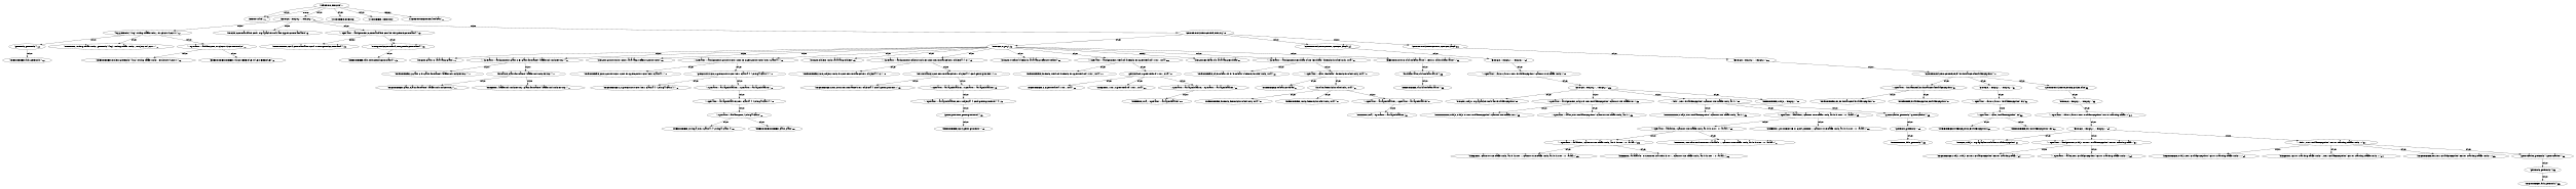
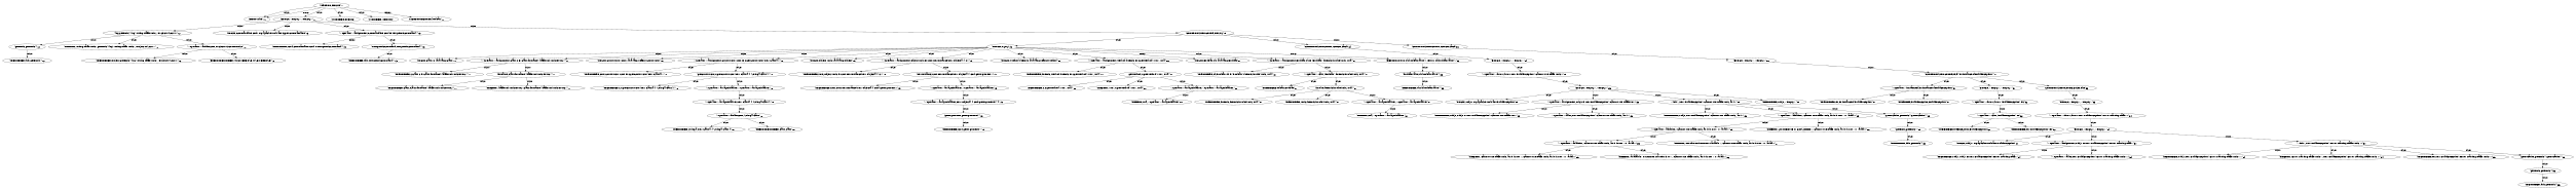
  digraph {
    n1 [label=<(METHOD,execute)<SUB>71</SUB>>]
    n2 [label=<(PARAM,this)<SUB>71</SUB>>]
    n3 [label=<(BLOCK,&lt;empty&gt;,&lt;empty&gt;)<SUB>71</SUB>>]
    n4 [label=<(MODIFIER,PUBLIC)>]
    n5 [label=<(MODIFIER,VIRTUAL)>]
    n6 [label=<(METHOD_RETURN,boolean)<SUB>71</SUB>>]
    n7 [label=<(log,getRmic().log(&quot;Using Kaffe rmic&quot;, Project.MSG_V...)<SUB>72</SUB>>]
    n8 [label=<(LOCAL,Commandline cmd: org.apache.tools.ant.types.Commandline)<SUB>73</SUB>>]
    n9 [label=<(&lt;operator&gt;.assignment,Commandline cmd = setupRmicCommand())<SUB>73</SUB>>]
    n10 [label=<(CONTROL_STRUCTURE,TRY,try)<SUB>75</SUB>>]
    n11 [label=<(getRmic,getRmic())<SUB>72</SUB>>]
    n12 [label=<(LITERAL,&quot;Using Kaffe rmic&quot;,getRmic().log(&quot;Using Kaffe rmic&quot;, Project.MSG_V...)<SUB>72</SUB>>]
    n13 [label=<(&lt;operator&gt;.fieldAccess,Project.MSG_VERBOSE)<SUB>72</SUB>>]
    n14 [label=<(IDENTIFIER,cmd,Commandline cmd = setupRmicCommand())<SUB>73</SUB>>]
    n15 [label=<(setupRmicCommand,setupRmicCommand())<SUB>73</SUB>>]
    n16 [label=<(BLOCK,try,try)<SUB>75</SUB>>]
    n17 [label=<(CONTROL_STRUCTURE,CATCH,catch)<SUB>84</SUB>>]
    n18 [label=<(CONTROL_STRUCTURE,CATCH,catch)<SUB>90</SUB>>]
    n19 [label=<(IDENTIFIER,this,getRmic())<SUB>72</SUB>>]
    n20 [label=<(IDENTIFIER,Project,getRmic().log(&quot;Using Kaffe rmic&quot;, Project.MSG_V...)<SUB>72</SUB>>]
    n21 [label=<(FIELD_IDENTIFIER,MSG_VERBOSE,MSG_VERBOSE)<SUB>72</SUB>>]
    n22 [label=<(IDENTIFIER,this,setupRmicCommand())<SUB>73</SUB>>]
    n23 [label=<(LOCAL,Class c: java.lang.Class)<SUB>77</SUB>>]
    n24 [label=<(&lt;operator&gt;.assignment,Class c = Class.forName(&quot;kaffe.rmi.rmic.RMIC&quot;))<SUB>77</SUB>>]
    n25 [label=<(LOCAL,Constructor cons: java.lang.reflect.Constructor)<SUB>78</SUB>>]
    n26 [label=<(&lt;operator&gt;.assignment,Constructor cons = c.getConstructor(new Class[]...)<SUB>78</SUB>>]
    n27 [label=<(LOCAL,Object rmic: java.lang.Object)<SUB>79</SUB>>]
    n28 [label=<(&lt;operator&gt;.assignment,Object rmic = cons.newInstance(new Object[] { c...)<SUB>79</SUB>>]
    n29 [label=<(LOCAL,Method doRmic: java.lang.reflect.Method)<SUB>80</SUB>>]
    n30 [label=<(&lt;operator&gt;.assignment,Method doRmic = c.getMethod(&quot;run&quot;, null))<SUB>80</SUB>>]
    n31 [label=<(LOCAL,Boolean ok: java.lang.Boolean)<SUB>81</SUB>>]
    n32 [label=<(&lt;operator&gt;.assignment,Boolean ok = (Boolean) doRmic.invoke(rmic, null))<SUB>81</SUB>>]
    n33 [label=<(RETURN,return ok.booleanValue();,return ok.booleanValue();)<SUB>83</SUB>>]
    n34 [label=<(BLOCK,&lt;empty&gt;,&lt;empty&gt;)<SUB>84</SUB>>]
    n35 [label=<(BLOCK,&lt;empty&gt;,&lt;empty&gt;)<SUB>90</SUB>>]
    n36 [label=<(IDENTIFIER,c,Class c = Class.forName(&quot;kaffe.rmi.rmic.RMIC&quot;))<SUB>77</SUB>>]
    n37 [label=<(forName,Class.forName(&quot;kaffe.rmi.rmic.RMIC&quot;))<SUB>77</SUB>>]
    n38 [label=<(IDENTIFIER,cons,Constructor cons = c.getConstructor(new Class[]...)<SUB>78</SUB>>]
    n39 [label=<(getConstructor,c.getConstructor(new Class[] { String[].class }))<SUB>78</SUB>>]
    n40 [label=<(IDENTIFIER,rmic,Object rmic = cons.newInstance(new Object[] { c...)<SUB>79</SUB>>]
    n41 [label=<(newInstance,cons.newInstance(new Object[] { cmd.getArgument...)<SUB>79</SUB>>]
    n42 [label=<(IDENTIFIER,doRmic,Method doRmic = c.getMethod(&quot;run&quot;, null))<SUB>80</SUB>>]
    n43 [label=<(getMethod,c.getMethod(&quot;run&quot;, null))<SUB>80</SUB>>]
    n44 [label=<(IDENTIFIER,ok,Boolean ok = (Boolean) doRmic.invoke(rmic, null))<SUB>81</SUB>>]
    n45 [label=<(&lt;operator&gt;.cast,(Boolean) doRmic.invoke(rmic, null))<SUB>81</SUB>>]
    n46 [label=<(booleanValue,ok.booleanValue())<SUB>83</SUB>>]
    n47 [label=<(IDENTIFIER,Class,Class.forName(&quot;kaffe.rmi.rmic.RMIC&quot;))<SUB>77</SUB>>]
    n48 [label=<(LITERAL,&quot;kaffe.rmi.rmic.RMIC&quot;,Class.forName(&quot;kaffe.rmi.rmic.RMIC&quot;))<SUB>77</SUB>>]
    n49 [label=<(IDENTIFIER,c,c.getConstructor(new Class[] { String[].class }))<SUB>78</SUB>>]
    n50 [label=<(&lt;operator&gt;.arrayInitializer,&lt;operator&gt;.arrayInitializer)<SUB>78</SUB>>]
    n51 [label=<(&lt;operator&gt;.arrayInitializer,new Class[] { String[].class })<SUB>78</SUB>>]
    n52 [label=<(&lt;operator&gt;.fieldAccess,String[].class)<SUB>78</SUB>>]
    n53 [label=<(IDENTIFIER,String[],new Class[] { String[].class })<SUB>78</SUB>>]
    n54 [label=<(FIELD_IDENTIFIER,class,class)<SUB>78</SUB>>]
    n55 [label=<(IDENTIFIER,cons,cons.newInstance(new Object[] { cmd.getArgument...)<SUB>79</SUB>>]
    n56 [label=<(&lt;operator&gt;.arrayInitializer,&lt;operator&gt;.arrayInitializer)<SUB>79</SUB>>]
    n57 [label=<(&lt;operator&gt;.arrayInitializer,new Object[] { cmd.getArguments() })<SUB>79</SUB>>]
    n58 [label=<(getArguments,getArguments())<SUB>79</SUB>>]
    n59 [label=<(IDENTIFIER,cmd,getArguments())<SUB>79</SUB>>]
    n60 [label=<(IDENTIFIER,c,c.getMethod(&quot;run&quot;, null))<SUB>80</SUB>>]
    n61 [label=<(LITERAL,&quot;run&quot;,c.getMethod(&quot;run&quot;, null))<SUB>80</SUB>>]
    n62 [label=<(&lt;operator&gt;.arrayInitializer,&lt;operator&gt;.arrayInitializer)<SUB>80</SUB>>]
    n63 [label=<(LITERAL,null,&lt;operator&gt;.arrayInitializer)<SUB>80</SUB>>]
    n64 [label=<(TYPE_REF,Boolean,Boolean)<SUB>81</SUB>>]
    n65 [label=<(invoke,doRmic.invoke(rmic, null))<SUB>81</SUB>>]
    n66 [label=<(IDENTIFIER,doRmic,doRmic.invoke(rmic, null))<SUB>81</SUB>>]
    n67 [label=<(IDENTIFIER,rmic,doRmic.invoke(rmic, null))<SUB>81</SUB>>]
    n68 [label=<(&lt;operator&gt;.arrayInitializer,&lt;operator&gt;.arrayInitializer)<SUB>81</SUB>>]
    n69 [label=<(LITERAL,null,&lt;operator&gt;.arrayInitializer)<SUB>81</SUB>>]
    n70 [label=<(IDENTIFIER,ok,ok.booleanValue())<SUB>83</SUB>>]
    n71 [label=<(&lt;operator&gt;.throw,throw new BuildException(&quot;Cannot use Kaffe rmic...)<SUB>85</SUB>>]
    n72 [label=<(BLOCK,&lt;empty&gt;,&lt;empty&gt;)<SUB>85</SUB>>]
    n73 [label=<(LOCAL,$obj0: org.apache.tools.ant.BuildException)<SUB>85</SUB>>]
    n74 [label=<(&lt;operator&gt;.assignment,$obj0 = new BuildException(&quot;Cannot use Kaffe rm...)<SUB>85</SUB>>]
    n75 [label=<(&lt;init&gt;,new BuildException(&quot;Cannot use Kaffe rmic, as i...)<SUB>85</SUB>>]
    n76 [label=<(IDENTIFIER,$obj0,&lt;empty&gt;)<SUB>85</SUB>>]
    n77 [label=<(IDENTIFIER,$obj0,$obj0 = new BuildException(&quot;Cannot use Kaffe rm...)<SUB>85</SUB>>]
    n78 [label=<(&lt;operator&gt;.alloc,new BuildException(&quot;Cannot use Kaffe rmic, as i...)<SUB>85</SUB>>]
    n79 [label=<(IDENTIFIER,$obj0,new BuildException(&quot;Cannot use Kaffe rmic, as i...)<SUB>85</SUB>>]
    n80 [label=<(&lt;operator&gt;.addition,&quot;Cannot use Kaffe rmic, as it is not &quot; + &quot;avail...)<SUB>85</SUB>>]
    n81 [label=<(getLocation,getRmic().getLocation())<SUB>89</SUB>>]
    n82 [label=<(&lt;operator&gt;.addition,&quot;Cannot use Kaffe rmic, as it is not &quot; + &quot;avail...)<SUB>85</SUB>>]
    n83 [label=<(LITERAL,&quot;JAVA_HOME or CLASSPATH.&quot;,&quot;Cannot use Kaffe rmic, as it is not &quot; + &quot;avail...)<SUB>88</SUB>>]
    n84 [label=<(getRmic,getRmic())<SUB>89</SUB>>]
    n85 [label=<(&lt;operator&gt;.addition,&quot;Cannot use Kaffe rmic, as it is not &quot; + &quot;avail...)<SUB>85</SUB>>]
    n86 [label=<(LITERAL,&quot;set the environment variable &quot;,&quot;Cannot use Kaffe rmic, as it is not &quot; + &quot;avail...)<SUB>87</SUB>>]
    n87 [label=<(LITERAL,&quot;Cannot use Kaffe rmic, as it is not &quot;,&quot;Cannot use Kaffe rmic, as it is not &quot; + &quot;avail...)<SUB>85</SUB>>]
    n88 [label=<(LITERAL,&quot;available.  A common solution is to &quot;,&quot;Cannot use Kaffe rmic, as it is not &quot; + &quot;avail...)<SUB>86</SUB>>]
    n89 [label=<(IDENTIFIER,this,getRmic())<SUB>89</SUB>>]
    n90 [label=<(CONTROL_STRUCTURE,IF,if (ex instanceof BuildException))<SUB>91</SUB>>]
    n91 [label=<(&lt;operator&gt;.instanceOf,ex instanceof BuildException)<SUB>91</SUB>>]
    n92 [label=<(BLOCK,&lt;empty&gt;,&lt;empty&gt;)<SUB>91</SUB>>]
    n93 [label=<(CONTROL_STRUCTURE,ELSE,else)<SUB>93</SUB>>]
    n94 [label=<(IDENTIFIER,ex,ex instanceof BuildException)<SUB>91</SUB>>]
    n95 [label=<(TYPE_REF,BuildException,BuildException)<SUB>91</SUB>>]
    n96 [label=<(&lt;operator&gt;.throw,throw (BuildException) ex;)<SUB>92</SUB>>]
    n97 [label=<(BLOCK,&lt;empty&gt;,&lt;empty&gt;)<SUB>93</SUB>>]
    n98 [label=<(&lt;operator&gt;.cast,(BuildException) ex)<SUB>92</SUB>>]
    n99 [label=<(TYPE_REF,BuildException,BuildException)<SUB>92</SUB>>]
    n100 [label=<(IDENTIFIER,ex,(BuildException) ex)<SUB>92</SUB>>]
    n101 [label=<(&lt;operator&gt;.throw,throw new BuildException(&quot;Error starting Kaffe ...)<SUB>94</SUB>>]
    n102 [label=<(BLOCK,&lt;empty&gt;,&lt;empty&gt;)<SUB>94</SUB>>]
    n103 [label=<(LOCAL,$obj1: org.apache.tools.ant.BuildException)<SUB>94</SUB>>]
    n104 [label=<(&lt;operator&gt;.assignment,$obj1 = new BuildException(&quot;Error starting Kaff...)<SUB>94</SUB>>]
    n105 [label=<(&lt;init&gt;,new BuildException(&quot;Error starting Kaffe rmic: ...)<SUB>94</SUB>>]
    n106 [label=<(IDENTIFIER,$obj1,$obj1 = new BuildException(&quot;Error starting Kaff...)<SUB>94</SUB>>]
    n107 [label=<(&lt;operator&gt;.alloc,new BuildException(&quot;Error starting Kaffe rmic: ...)<SUB>94</SUB>>]
    n108 [label=<(IDENTIFIER,$obj1,new BuildException(&quot;Error starting Kaffe rmic: ...)<SUB>94</SUB>>]
    n109 [label=<(LITERAL,&quot;Error starting Kaffe rmic: &quot;,new BuildException(&quot;Error starting Kaffe rmic: ...)<SUB>94</SUB>>]
    n110 [label=<(IDENTIFIER,ex,new BuildException(&quot;Error starting Kaffe rmic: ...)<SUB>95</SUB>>]
    n111 [label=<(getLocation,getRmic().getLocation())<SUB>95</SUB>>]
    n112 [label=<(getRmic,getRmic())<SUB>95</SUB>>]
    n113 [label=<(IDENTIFIER,this,getRmic())<SUB>95</SUB>>]
    n1 -> n2 [label="AST: "]
    n1 -> n2 [label="DDG: "]
    n1 -> n3 [label="AST: "]
    n1 -> n4 [label="AST: "]
    n1 -> n5 [label="AST: "]
    n1 -> n6 [label="DDG: "]
    n3 -> n7 [label="AST: "]
    n3 -> n8 [label="AST: "]
    n3 -> n9 [label="AST: "]
    n3 -> n10 [label="AST: "]
    n7 -> n11 [label="AST: "]
    n7 -> n12 [label="AST: "]
    n7 -> n13 [label="AST: "]
    n9 -> n14 [label="DDG: "]
    n9 -> n15 [label="AST: "]
    n10 -> n16 [label="AST: "]
    n10 -> n17 [label="AST: "]
    n10 -> n18 [label="AST: "]
    n11 -> n19 [label="AST: "]
    n13 -> n20 [label="AST: "]
    n13 -> n21 [label="AST: "]
    n15 -> n22 [label="AST: "]
    n16 -> n23 [label="AST: "]
    n16 -> n24 [label="AST: "]
    n16 -> n25 [label="AST: "]
    n16 -> n26 [label="AST: "]
    n16 -> n27 [label="AST: "]
    n16 -> n28 [label="AST: "]
    n16 -> n29 [label="AST: "]
    n16 -> n30 [label="AST: "]
    n16 -> n31 [label="DDG: "]
    n16 -> n32 [label="AST: "]
-   n16 -> n33 [label="AST: "]
+   n16 -> n33 [label="DDG: "]
    n17 -> n34 [label="AST: "]
    n18 -> n35 [label="AST: "]
    n24 -> n36 [label="AST: "]
    n24 -> n37 [label="AST: "]
    n26 -> n38 [label="AST: "]
    n26 -> n39 [label="AST: "]
    n28 -> n40 [label="AST: "]
    n28 -> n41 [label="AST: "]
    n30 -> n42 [label="AST: "]
    n30 -> n43 [label="AST: "]
    n32 -> n44 [label="AST: "]
    n32 -> n45 [label="AST: "]
    n33 -> n46 [label="AST: "]
    n34 -> n71 [label="AST: "]
    n35 -> n90 [label="AST: "]
    n37 -> n47 [label="AST: "]
    n37 -> n48 [label="AST: "]
    n39 -> n49 [label="AST: "]
    n39 -> n50 [label="AST: "]
    n41 -> n55 [label="AST: "]
    n41 -> n56 [label="AST: "]
    n43 -> n60 [label="AST: "]
    n43 -> n61 [label="AST: "]
    n43 -> n62 [label="AST: "]
    n45 -> n64 [label="AST: "]
    n45 -> n65 [label="AST: "]
    n46 -> n70 [label="AST: "]
    n50 -> n51 [label="AST: "]
    n51 -> n52 [label="AST: "]
    n52 -> n53 [label="AST: "]
    n52 -> n54 [label="AST: "]
    n56 -> n57 [label="AST: "]
    n57 -> n58 [label="AST: "]
    n58 -> n59 [label="AST: "]
    n62 -> n63 [label="AST: "]
    n65 -> n66 [label="AST: "]
    n65 -> n67 [label="AST: "]
    n65 -> n68 [label="AST: "]
    n68 -> n69 [label="AST: "]
    n71 -> n72 [label="AST: "]
    n72 -> n73 [label="AST: "]
    n72 -> n74 [label="AST: "]
    n72 -> n75 [label="AST: "]
    n72 -> n76 [label="AST: "]
    n74 -> n77 [label="AST: "]
    n74 -> n78 [label="AST: "]
    n75 -> n79 [label="AST: "]
    n75 -> n80 [label="AST: "]
    n75 -> n81 [label="AST: "]
    n80 -> n82 [label="AST: "]
    n80 -> n83 [label="AST: "]
    n81 -> n84 [label="AST: "]
    n82 -> n85 [label="AST: "]
    n82 -> n86 [label="AST: "]
    n84 -> n89 [label="AST: "]
    n85 -> n87 [label="AST: "]
    n85 -> n88 [label="AST: "]
    n90 -> n91 [label="AST: "]
    n90 -> n92 [label="AST: "]
    n90 -> n93 [label="AST: "]
    n91 -> n94 [label="AST: "]
    n91 -> n95 [label="AST: "]
    n92 -> n96 [label="AST: "]
    n93 -> n97 [label="AST: "]
    n96 -> n98 [label="AST: "]
    n97 -> n101 [label="AST: "]
    n98 -> n99 [label="AST: "]
    n98 -> n100 [label="AST: "]
    n101 -> n102 [label="AST: "]
    n102 -> n103 [label="AST: "]
    n102 -> n104 [label="AST: "]
    n102 -> n105 [label="AST: "]
    n104 -> n106 [label="AST: "]
    n104 -> n107 [label="AST: "]
    n105 -> n108 [label="AST: "]
    n105 -> n109 [label="AST: "]
    n105 -> n110 [label="AST: "]
    n105 -> n111 [label="AST: "]
    n111 -> n112 [label="AST: "]
    n112 -> n113 [label="AST: "]
  }
